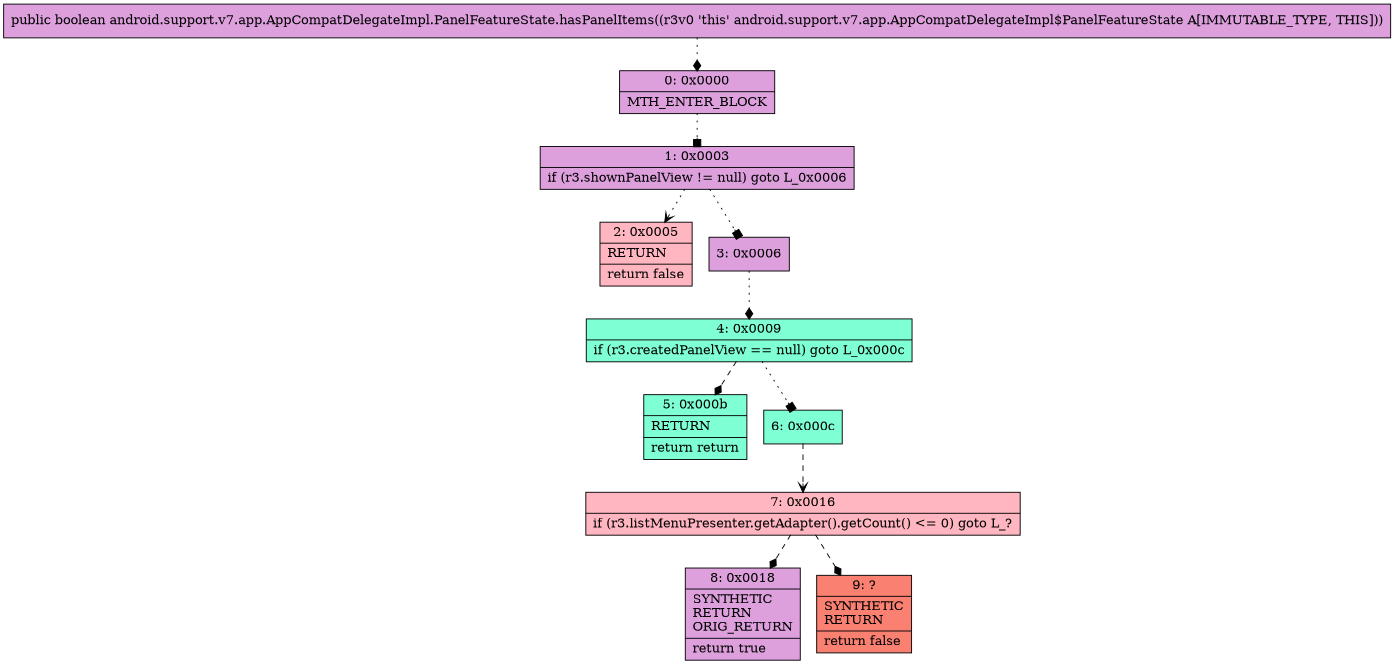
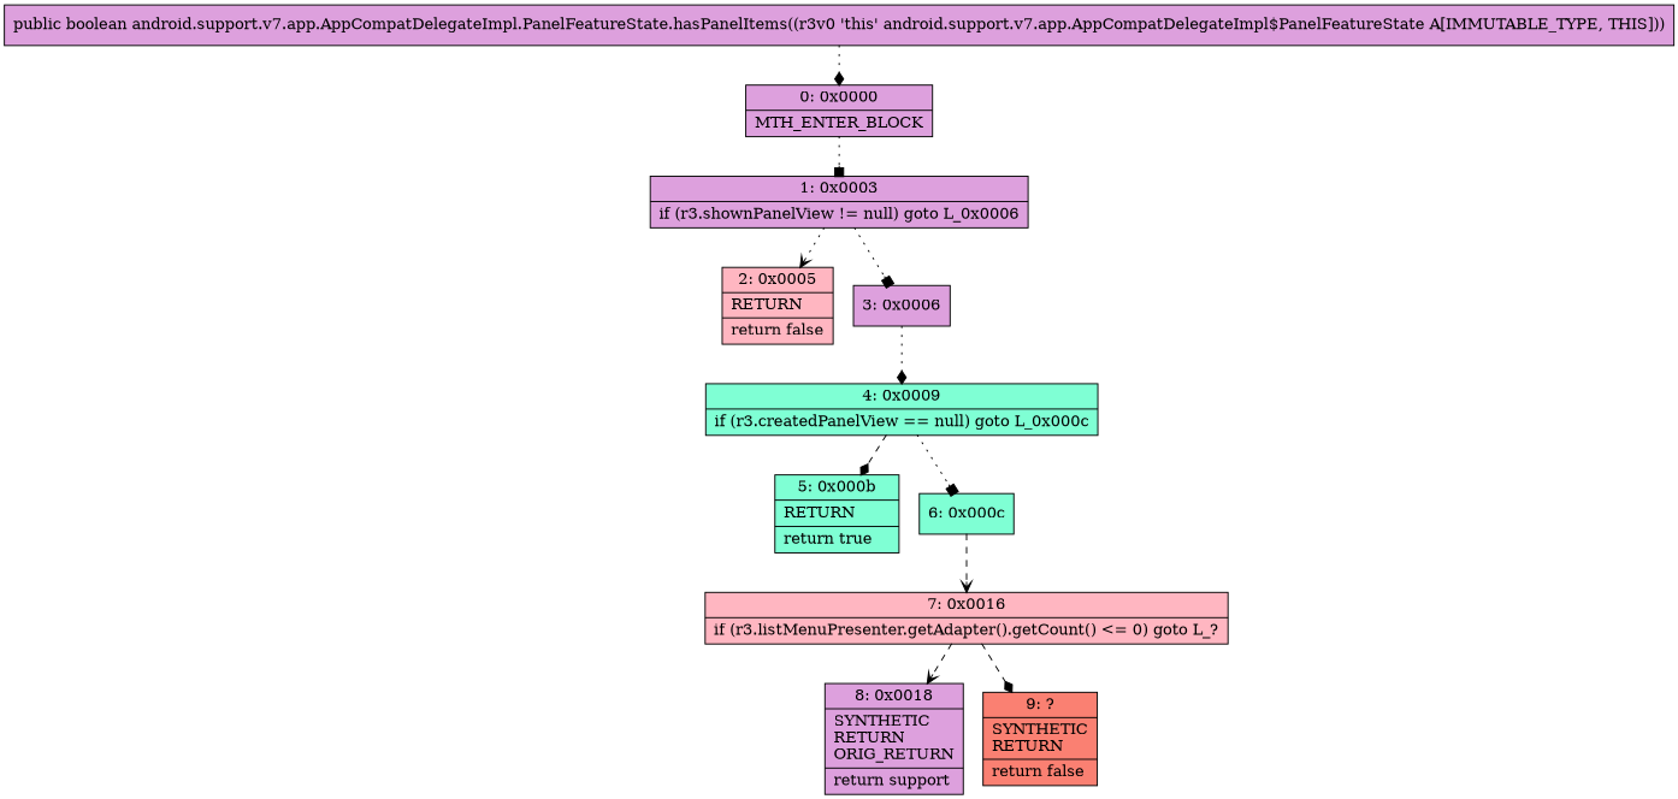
  digraph {
    node [fillcolor=plum shape=record style=filled]
    edge [arrowhead=diamond style=dotted]
    n1 [label="{0\:\ 0x0000|MTH_ENTER_BLOCK\l}"]
    n2 [label="{1\:\ 0x0003|if (r3.shownPanelView != null) goto L_0x0006\l}"]
    n3 [fillcolor=lightpink label="{2\:\ 0x0005|RETURN\l|return false\l}"]
    n4 [label="{3\:\ 0x0006}"]
    n5 [fillcolor=aquamarine label="{4\:\ 0x0009|if (r3.createdPanelView == null) goto L_0x000c\l}"]
-   n6 [fillcolor=aquamarine label="{5\:\ 0x000b|RETURN\l|return return\l}"]
+   n6 [fillcolor=aquamarine label="{5\:\ 0x000b|RETURN\l|return true\l}"]
    n7 [fillcolor=aquamarine label="{6\:\ 0x000c}"]
    n8 [fillcolor=lightpink label="{7\:\ 0x0016|if (r3.listMenuPresenter.getAdapter().getCount() \<= 0) goto L_?\l}"]
-   n9 [label="{8\:\ 0x0018|SYNTHETIC\lRETURN\lORIG_RETURN\l|return true\l}"]
+   n9 [label="{8\:\ 0x0018|SYNTHETIC\lRETURN\lORIG_RETURN\l|return support\l}"]
    n10 [fillcolor=salmon label="{9\:\ ?|SYNTHETIC\lRETURN\l|return false\l}"]
    n11 [label="{public boolean android.support.v7.app.AppCompatDelegateImpl.PanelFeatureState.hasPanelItems((r3v0 'this' android.support.v7.app.AppCompatDelegateImpl$PanelFeatureState A[IMMUTABLE_TYPE, THIS])) }"]
    n1 -> n2 [arrowhead=box]
    n2 -> n3 [arrowhead=vee]
    n2 -> n4 [arrowhead=box]
    n4 -> n5
    n5 -> n6 [style=dashed]
    n5 -> n7 [arrowhead=box]
    n7 -> n8 [arrowhead=vee style=dashed]
-   n8 -> n9 [style=dashed]
+   n8 -> n9 [arrowhead=vee style=dashed]
    n8 -> n10 [style=dashed]
    n11 -> n1
  }
